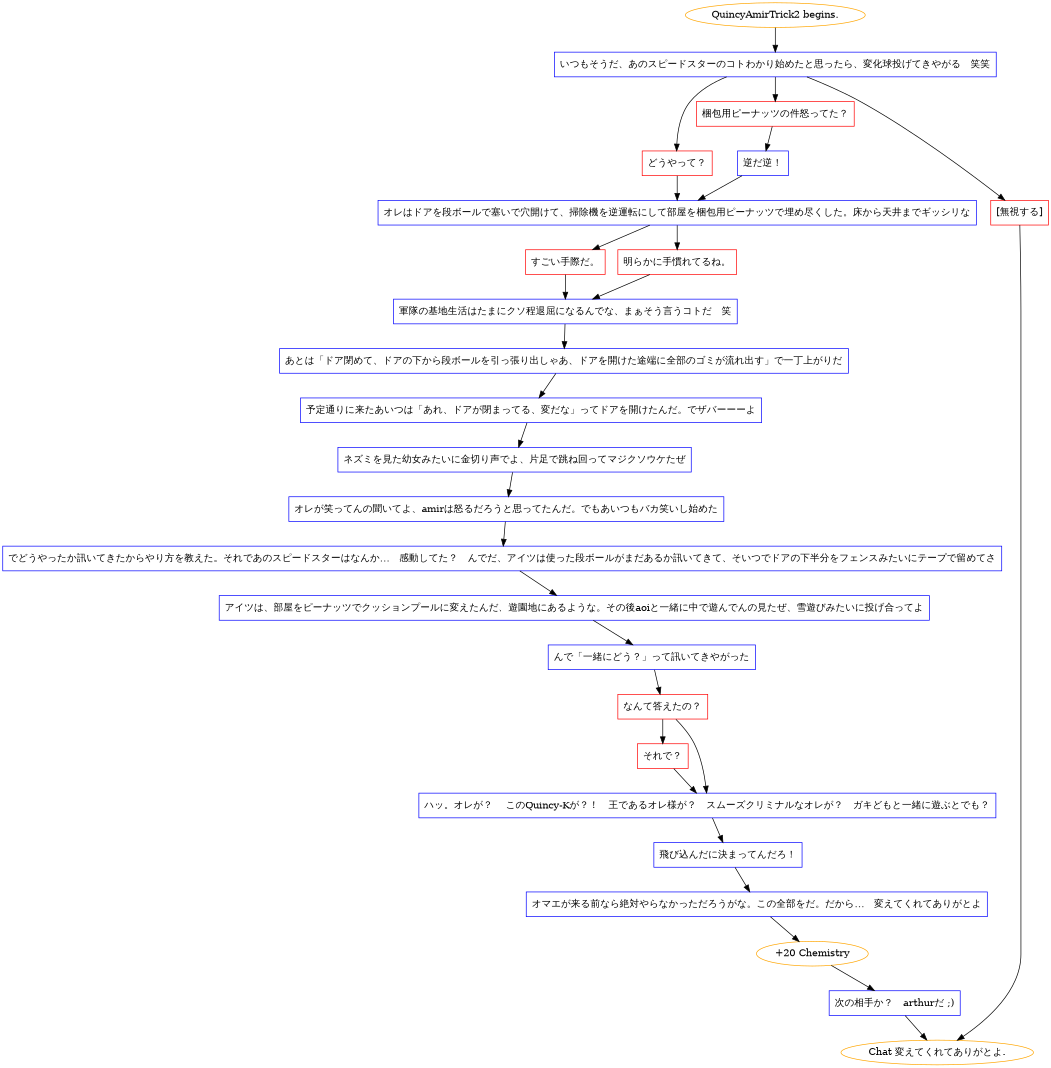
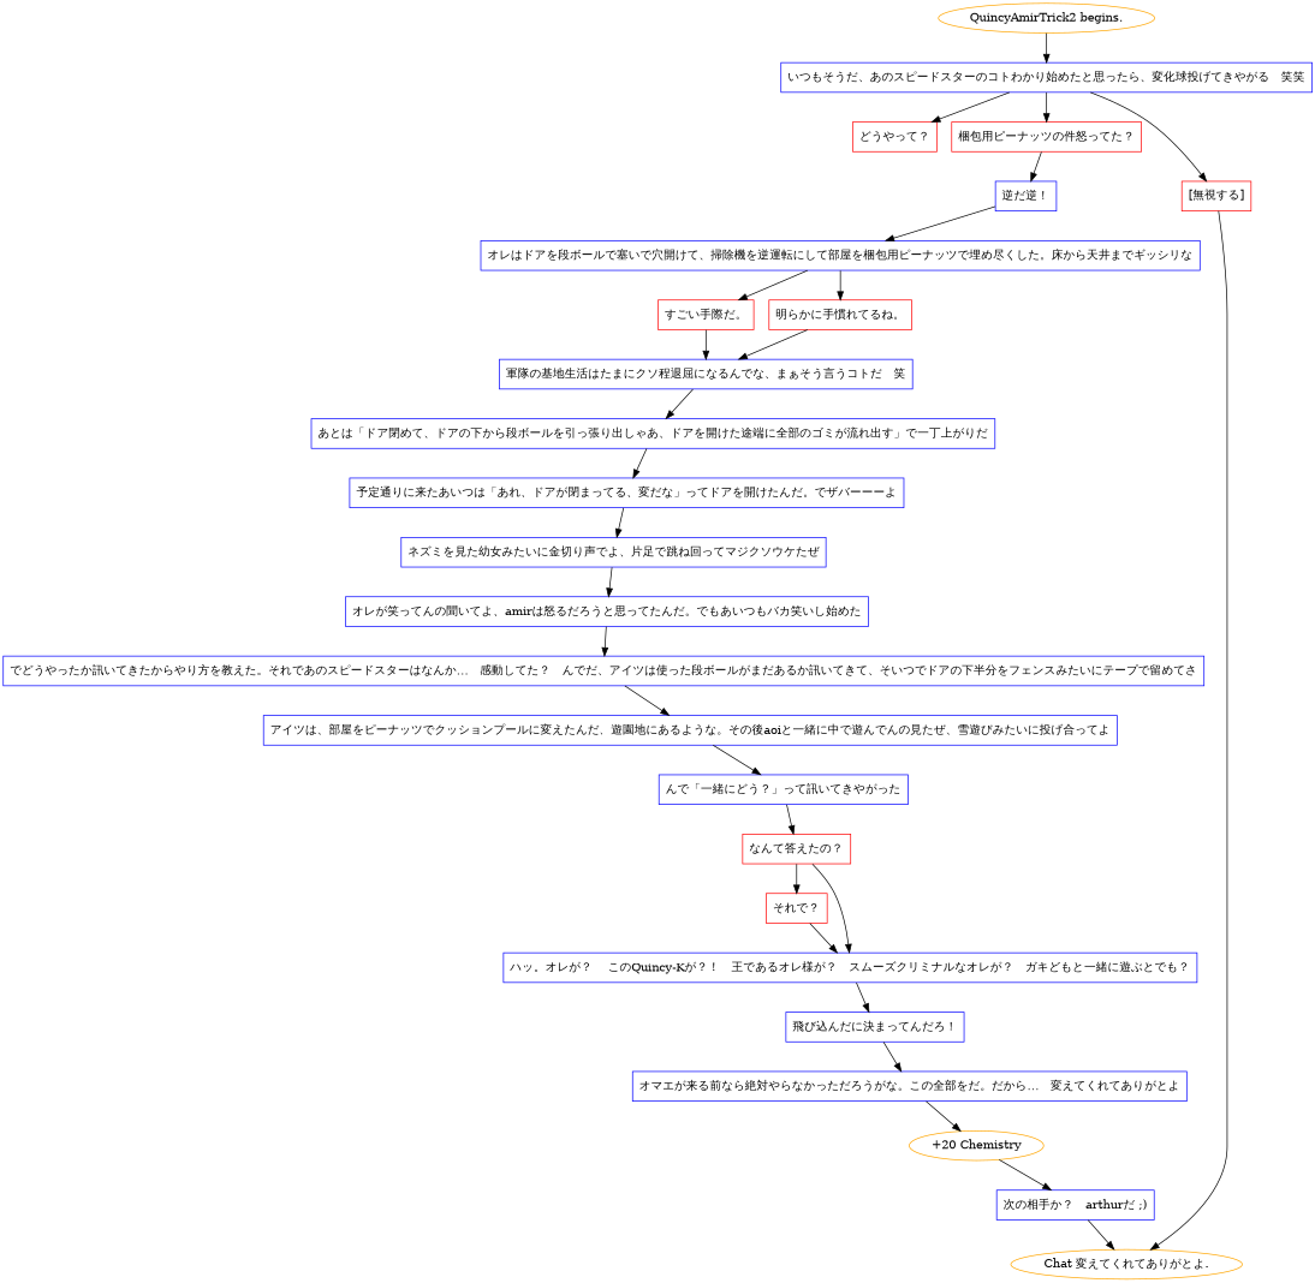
  digraph {
    node [color=blue shape=box]
    "QuincyAmirTrick2 begins." [color=orange shape=""]
    n2 [label="いつもそうだ、あのスピードスターのコトわかり始めたと思ったら、変化球投げてきやがる　笑笑"]
    n3 [color=red label="どうやって？"]
    n4 [color=red label="梱包用ピーナッツの件怒ってた？"]
    n5 [color=red label="[無視する]"]
    n6 [label="オレはドアを段ボールで塞いで穴開けて、掃除機を逆運転にして部屋を梱包用ピーナッツで埋め尽くした。床から天井までギッシリな"]
    n7 [label="逆だ逆！"]
    n8 [color=orange label="Chat 変えてくれてありがとよ." shape=""]
    n9 [color=red label="すごい手際だ。"]
    n10 [color=red label="明らかに手慣れてるね。"]
    n11 [label="軍隊の基地生活はたまにクソ程退屈になるんでな、まぁそう言うコトだ　笑"]
    n12 [label="あとは「ドア閉めて、ドアの下から段ボールを引っ張り出しゃあ、ドアを開けた途端に全部のゴミが流れ出す」で一丁上がりだ"]
    n13 [label="予定通りに来たあいつは「あれ、ドアが閉まってる、変だな」ってドアを開けたんだ。でザバーーーよ"]
    n14 [label="ネズミを見た幼女みたいに金切り声でよ、片足で跳ね回ってマジクソウケたぜ"]
    n15 [label="オレが笑ってんの聞いてよ、amirは怒るだろうと思ってたんだ。でもあいつもバカ笑いし始めた"]
    n16 [label="でどうやったか訊いてきたからやり方を教えた。それであのスピードスターはなんか…　感動してた？　んでだ、アイツは使った段ボールがまだあるか訊いてきて、そいつでドアの下半分をフェンスみたいにテープで留めてさ"]
    n17 [label="アイツは、部屋をピーナッツでクッションプールに変えたんだ、遊園地にあるような。その後aoiと一緒に中で遊んでんの見たぜ、雪遊びみたいに投げ合ってよ"]
    n18 [label="んで「一緒にどう？」って訊いてきやがった"]
    n19 [color=red label="なんて答えたの？"]
    n20 [color=red label="それで？"]
    n21 [label="ハッ。オレが？ 　このQuincy-Kが？！　王であるオレ様が？　スムーズクリミナルなオレが？　ガキどもと一緒に遊ぶとでも？"]
    n22 [label="飛び込んだに決まってんだろ！"]
    n23 [label="オマエが来る前なら絶対やらなかっただろうがな。この全部をだ。だから…　変えてくれてありがとよ"]
    n24 [color=orange label="+20 Chemistry" shape=""]
    n25 [label="次の相手か？　arthurだ ;)"]
    "QuincyAmirTrick2 begins." -> n2
    n2 -> n3
    n2 -> n4
    n2 -> n5
-   n3 -> n6
    n4 -> n7
    n5 -> n8
    n6 -> n9
    n6 -> n10
    n7 -> n6
    n9 -> n11
    n10 -> n11
    n11 -> n12
    n12 -> n13
    n13 -> n14
    n14 -> n15
    n15 -> n16
    n16 -> n17
    n17 -> n18
    n18 -> n19
    n19 -> n20
    n19 -> n21
    n20 -> n21
    n21 -> n22
    n22 -> n23
    n23 -> n24
    n24 -> n25
    n25 -> n8
  }
